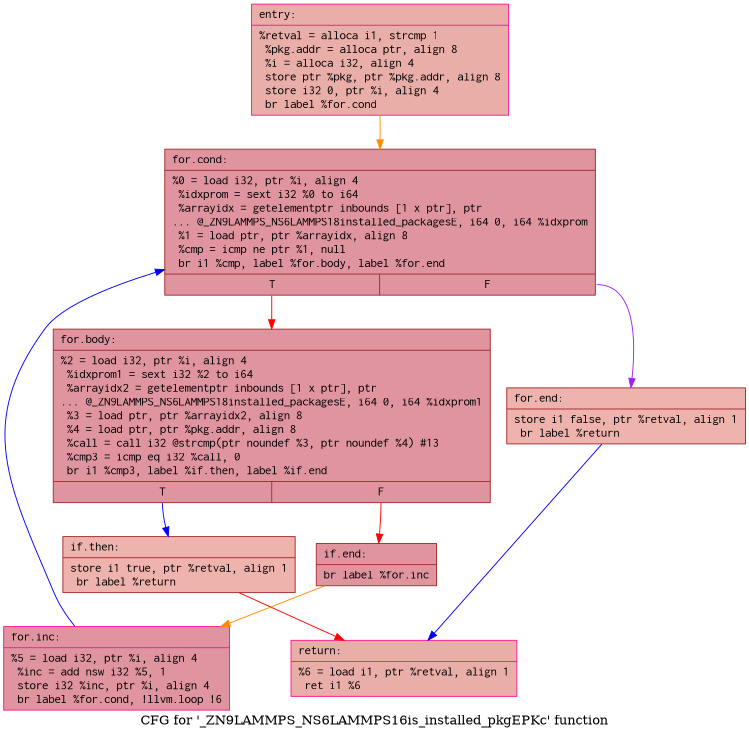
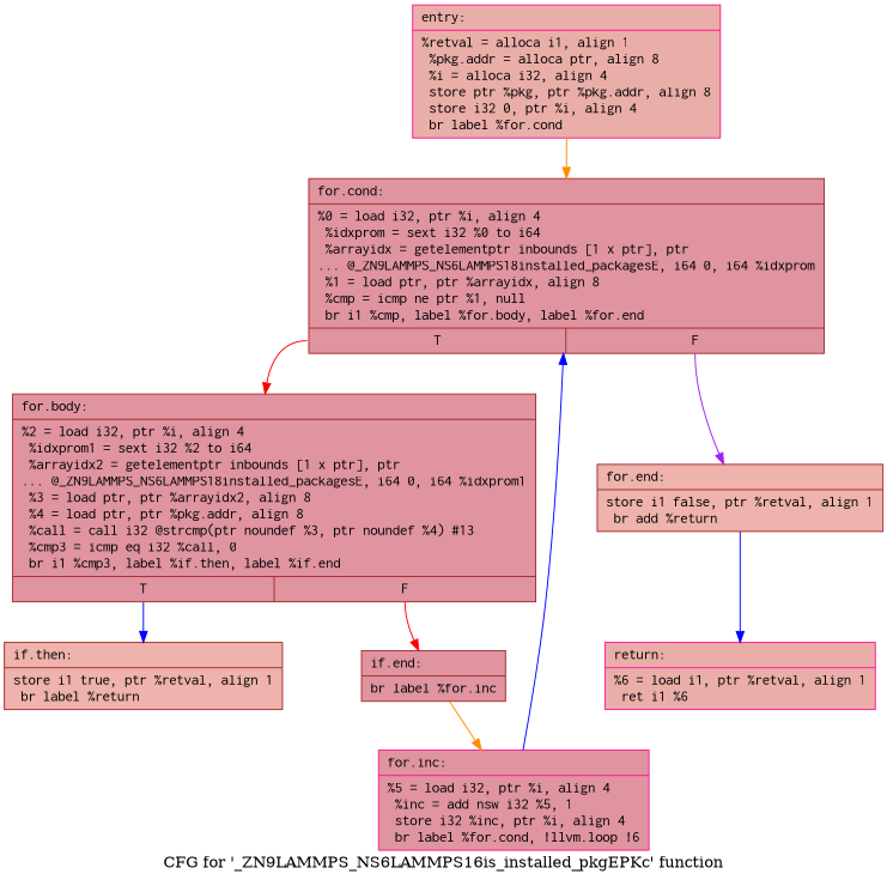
  digraph {
    label="CFG for '_ZN9LAMMPS_NS6LAMMPS16is_installed_pkgEPKc' function"
    node [color=brown fillcolor="#b70d2870" fontname=Courier shape=record style=filled]
    edge [color=red]
-   n1 [color=deeppink fillcolor="#d0473d70" label="{entry:\l|  %retval = alloca i1, strcmp 1\l  %pkg.addr = alloca ptr, align 8\l  %i = alloca i32, align 4\l  store ptr %pkg, ptr %pkg.addr, align 8\l  store i32 0, ptr %i, align 4\l  br label %for.cond\l}"]
+   n1 [color=deeppink fillcolor="#d0473d70" label="{entry:\l|  %retval = alloca i1, align 1\l  %pkg.addr = alloca ptr, align 8\l  %i = alloca i32, align 4\l  store ptr %pkg, ptr %pkg.addr, align 8\l  store i32 0, ptr %i, align 4\l  br label %for.cond\l}"]
    n2 [label="{for.cond:\l|  %0 = load i32, ptr %i, align 4\l  %idxprom = sext i32 %0 to i64\l  %arrayidx = getelementptr inbounds [1 x ptr], ptr\l... @_ZN9LAMMPS_NS6LAMMPS18installed_packagesE, i64 0, i64 %idxprom\l  %1 = load ptr, ptr %arrayidx, align 8\l  %cmp = icmp ne ptr %1, null\l  br i1 %cmp, label %for.body, label %for.end\l|{<s0>T|<s1>F}}"]
    n3 [label="{for.body:\l|  %2 = load i32, ptr %i, align 4\l  %idxprom1 = sext i32 %2 to i64\l  %arrayidx2 = getelementptr inbounds [1 x ptr], ptr\l... @_ZN9LAMMPS_NS6LAMMPS18installed_packagesE, i64 0, i64 %idxprom1\l  %3 = load ptr, ptr %arrayidx2, align 8\l  %4 = load ptr, ptr %pkg.addr, align 8\l  %call = call i32 @strcmp(ptr noundef %3, ptr noundef %4) #13\l  %cmp3 = icmp eq i32 %call, 0\l  br i1 %cmp3, label %if.then, label %if.end\l|{<s0>T|<s1>F}}"]
-   n4 [fillcolor="#d6524470" label="{for.end:\l|  store i1 false, ptr %retval, align 1\l  br label %return\l}"]
+   n4 [fillcolor="#d6524470" label="{for.end:\l|  store i1 false, ptr %retval, align 1\l  br add %return\l}"]
    n5 [fillcolor="#d6524470" label="{if.then:\l|  store i1 true, ptr %retval, align 1\l  br label %return\l}"]
    n6 [label="{if.end:\l|  br label %for.inc\l}"]
    n7 [color=deeppink fillcolor="#d0473d70" label="{return:\l|  %6 = load i1, ptr %retval, align 1\l  ret i1 %6\l}"]
    n8 [color=deeppink label="{for.inc:\l|  %5 = load i32, ptr %i, align 4\l  %inc = add nsw i32 %5, 1\l  store i32 %inc, ptr %i, align 4\l  br label %for.cond, !llvm.loop !6\l}"]
    n1 -> n2 [color=darkorange]
    n2 -> n3 [tailport=s0]
    n2 -> n4 [color=purple tailport=s1]
    n3 -> n5 [color=blue tailport=s0]
    n3 -> n6 [tailport=s1]
    n4 -> n7 [color=blue]
-   n5 -> n7
    n6 -> n8 [color=darkorange]
    n8 -> n2 [color=blue]
  }
